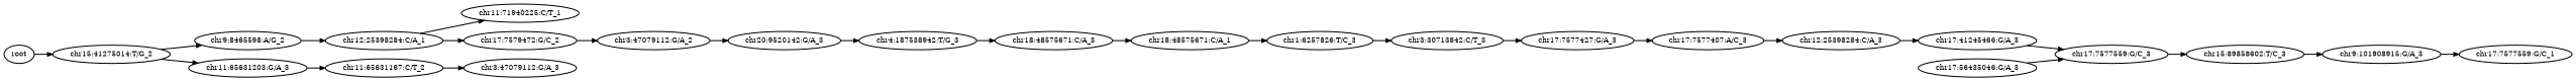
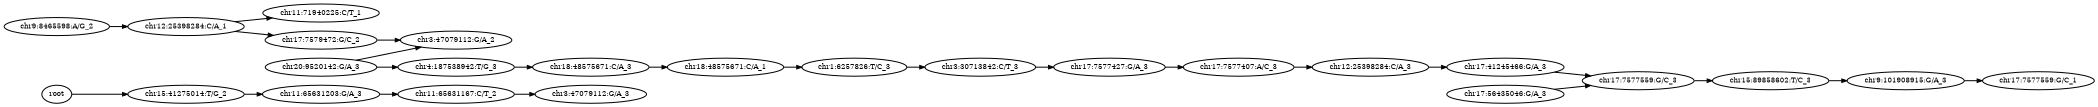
  digraph {
    rankdir=LR
    node [style=bold]
    edge [style=bold]
    n1 [label=root]
    n2 [label="chr15:41275014:T/G_2"]
    n3 [label="chr9:8465598:A/G_2"]
    n4 [label="chr11:65631203:G/A_3"]
    n5 [label="chr12:25398284:C/A_1"]
    n6 [label="chr11:65631167:C/T_2"]
    n7 [label="chr11:71940225:C/T_1"]
    n8 [label="chr17:7579472:G/C_2"]
    n9 [label="chr3:47079112:G/A_2"]
    n10 [label="chr20:9520142:G/A_3"]
    n11 [label="chr4:187538942:T/G_3"]
    n12 [label="chr18:48575671:C/A_3"]
    n13 [label="chr18:48575671:C/A_1"]
    n14 [label="chr1:6257826:T/C_3"]
    n15 [label="chr3:30713842:C/T_3"]
    n16 [label="chr17:7577427:G/A_3"]
    n17 [label="chr17:7577407:A/C_3"]
    n18 [label="chr12:25398284:C/A_3"]
    n19 [label="chr17:41245466:G/A_3"]
    n20 [label="chr17:7577559:G/C_3"]
    n21 [label="chr17:56435046:G/A_3"]
    n22 [label="chr15:89858602:T/C_3"]
    n23 [label="chr9:101908915:G/A_3"]
    n24 [label="chr17:7577559:G/C_1"]
    n25 [label="chr3:47079112:G/A_3"]
    n1 -> n2
-   n2 -> n3
    n2 -> n4
    n3 -> n5
    n4 -> n6
    n5 -> n7
    n5 -> n8
    n6 -> n25
    n8 -> n9
-   n9 -> n10
+   n10 -> n9
    n10 -> n11
    n11 -> n12
    n12 -> n13
    n13 -> n14
    n14 -> n15
    n15 -> n16
    n16 -> n17
    n17 -> n18
    n18 -> n19
    n19 -> n20
    n20 -> n22
    n21 -> n20
    n22 -> n23
    n23 -> n24
  }
